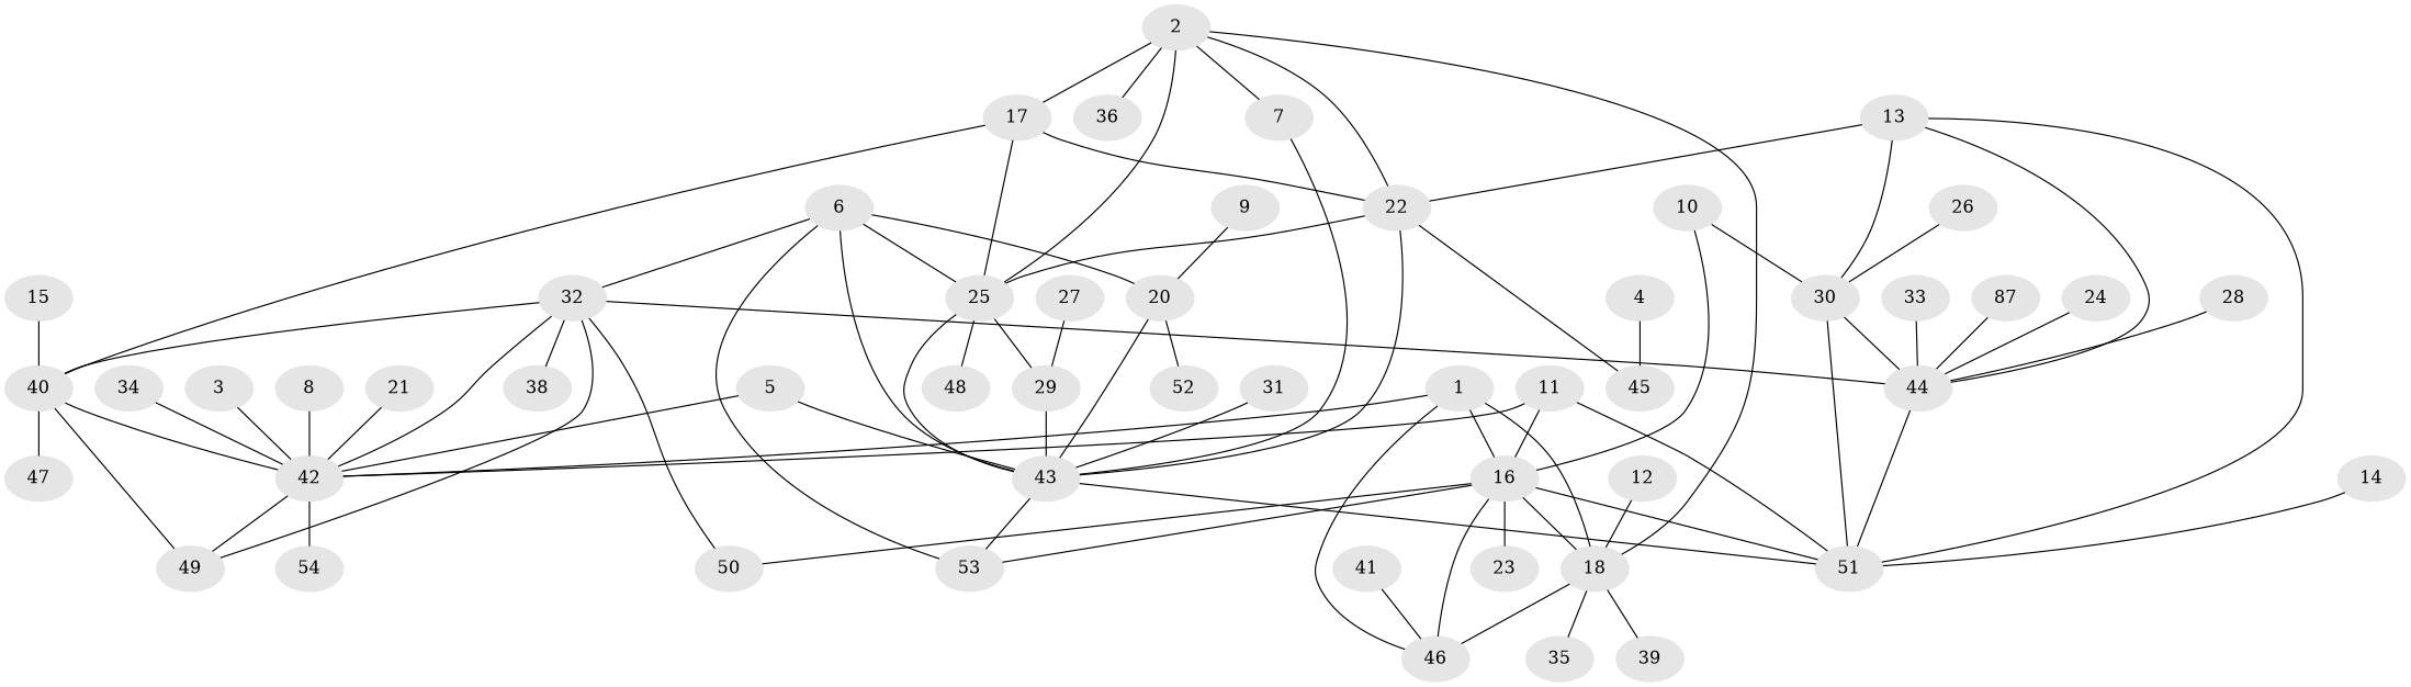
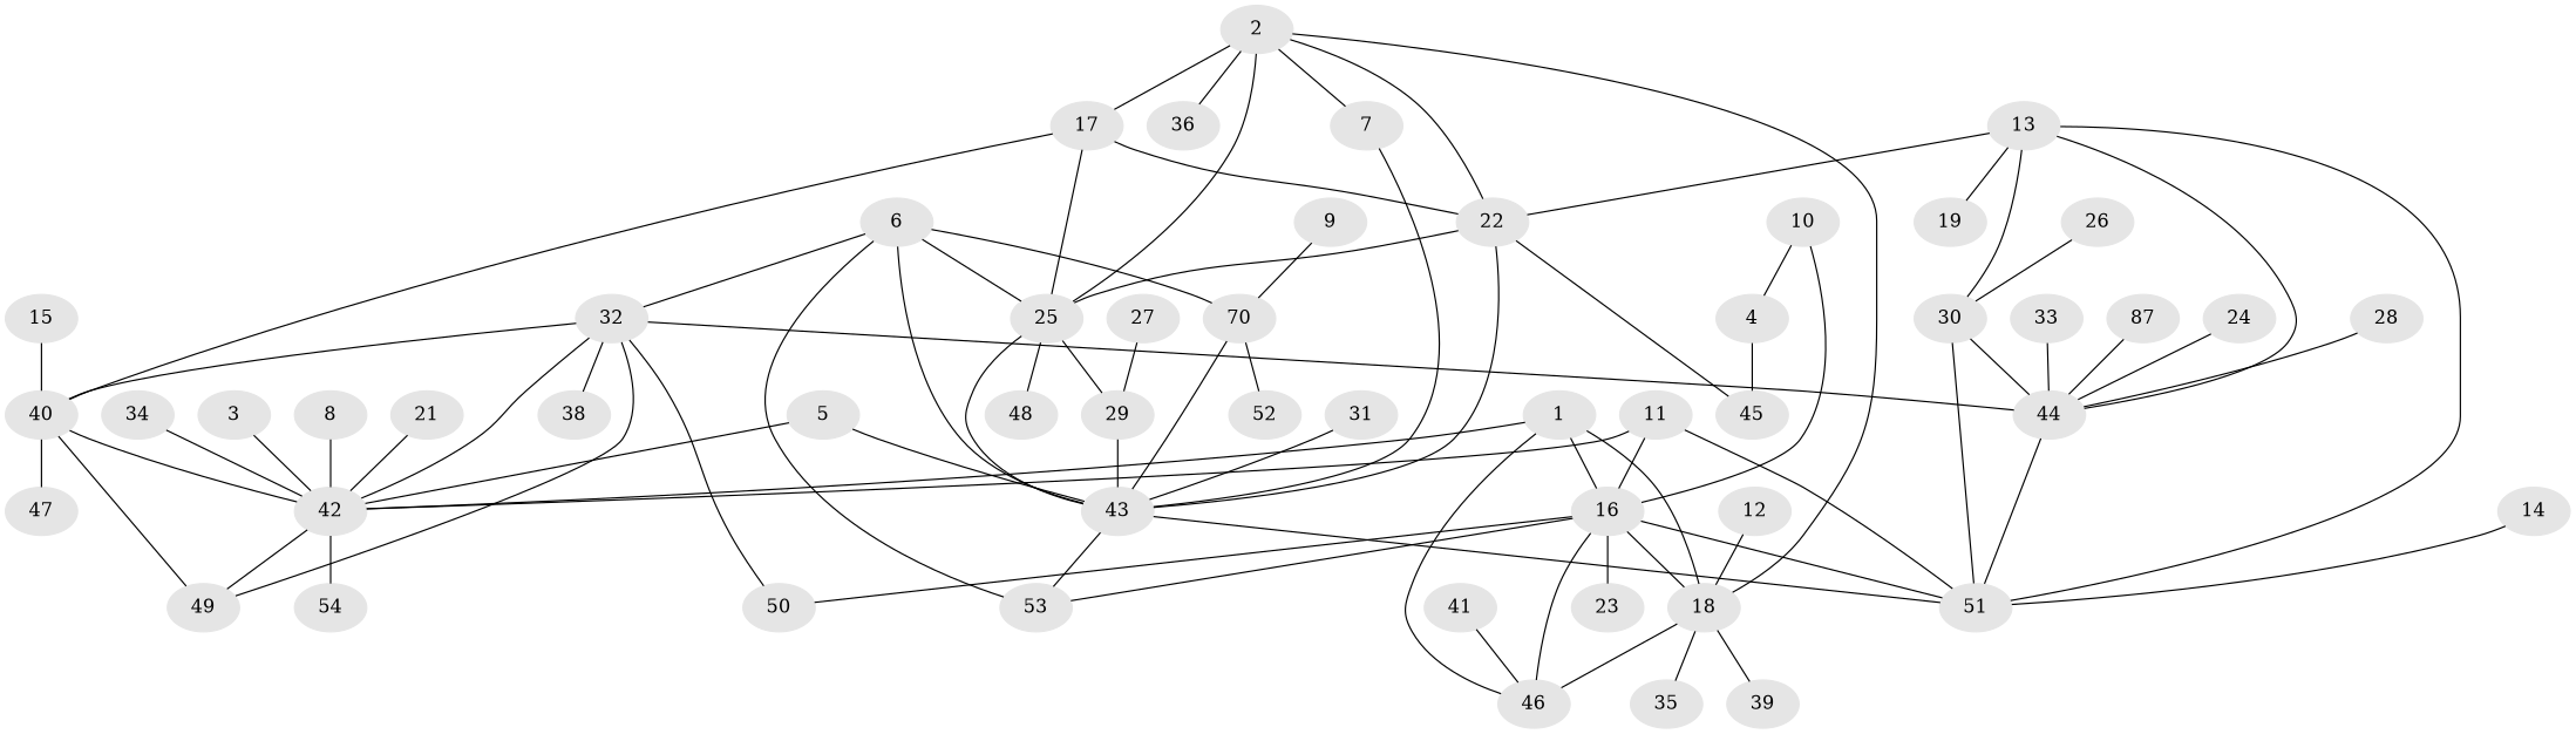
  graph {
    node [color=gray90 style=filled]
    edge [weight=1.0]
    1
    16
    18
    42
    46
    53
    51
    23
    50
    35
    39
    49
    54
    2
    7
    17
    22
    25
    36
    43
    40
    45
    29
    48
    3
    4
    5
    6
-   20
+   20 [label=70]
    32
    52
    44
    38
    8
    9
    10
    30
    11
    12
    13
+   19
    14
    15
    47
    21
    24
    26
    27
    28
    31
    33
    34
    n53 [label=87]
    41
    1 -- 16
    1 -- 18 [weight=2.0]
    1 -- 42
    1 -- 46
    16 -- 18 [weight=2.0]
    16 -- 46
    16 -- 53
    16 -- 51
    16 -- 23
    16 -- 50
    18 -- 46 [weight=2.0]
    18 -- 35
    18 -- 39
    42 -- 49
    42 -- 54
    2 -- 18
    2 -- 7
    2 -- 17 [weight=2.0]
    2 -- 22 [weight=2.0]
    2 -- 25 [weight=2.0]
    2 -- 36
    7 -- 43
    17 -- 22
    17 -- 25
    17 -- 40
    22 -- 25
    22 -- 43
    22 -- 45
    25 -- 43
    25 -- 29
    25 -- 48
    43 -- 53
    43 -- 51
    40 -- 42 [weight=2.0]
    40 -- 49 [weight=2.0]
    40 -- 47
    29 -- 43
    3 -- 42
    4 -- 45
    5 -- 42
    5 -- 43
    6 -- 53 [weight=2.0]
    6 -- 25
    6 -- 43 [weight=2.0]
    6 -- 20 [weight=2.0]
    6 -- 32
    20 -- 43
    20 -- 52
    32 -- 42
    32 -- 50
    32 -- 49
    32 -- 40 [weight=2.0]
    32 -- 44
    32 -- 38
    44 -- 51
    8 -- 42
    9 -- 20
    10 -- 16
-   10 -- 30
+   10 -- 4
    30 -- 51 [weight=2.0]
    30 -- 44 [weight=2.0]
    11 -- 16
    11 -- 42
    11 -- 51
    12 -- 18
    13 -- 51
    13 -- 22
    13 -- 44
    13 -- 30 [weight=2.0]
+   13 -- 19
    14 -- 51
    15 -- 40
    21 -- 42
    24 -- 44
    26 -- 30
    27 -- 29
    28 -- 44
    31 -- 43
    33 -- 44
    34 -- 42
    n53 -- 44
    41 -- 46
  }
